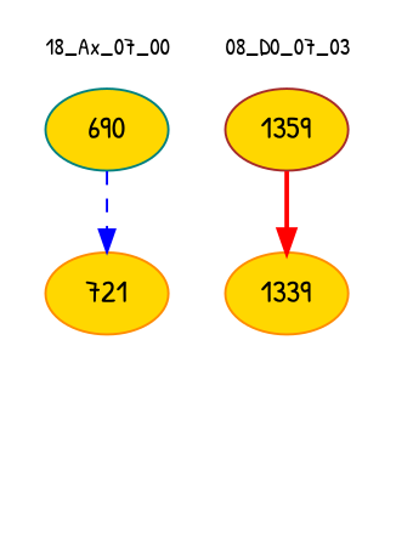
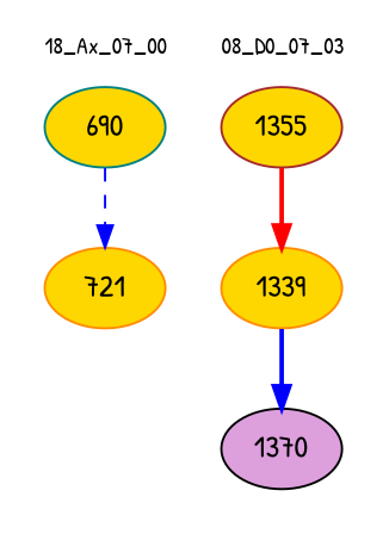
  digraph {
    fontname="Patrick Hand"
    node [color=darkorange fillcolor=gold fontname="Patrick Hand" style=filled]
    edge [color=blue fontname="Patrick Hand" style=bold]
    n1 [color=teal label=690]
    n2 [label=721]
-   n3 [color=brown label=1359]
+   n3 [color=brown label=1355]
    n4 [label=1339]
+   n5 [color=black fillcolor=plum label=1370]
    subgraph cluster_1 {
      color=white
      fontsize=10
      label="18_Ax_07_00"
      n1
      n2
    }
    subgraph cluster_2 {
      color=white
      fontsize=10
      label="08_D0_07_03"
      n3
      n4
+     n5
    }
    n1 -> n2 [style=dashed]
    n3 -> n4 [color=red]
+   n4 -> n5
  }
